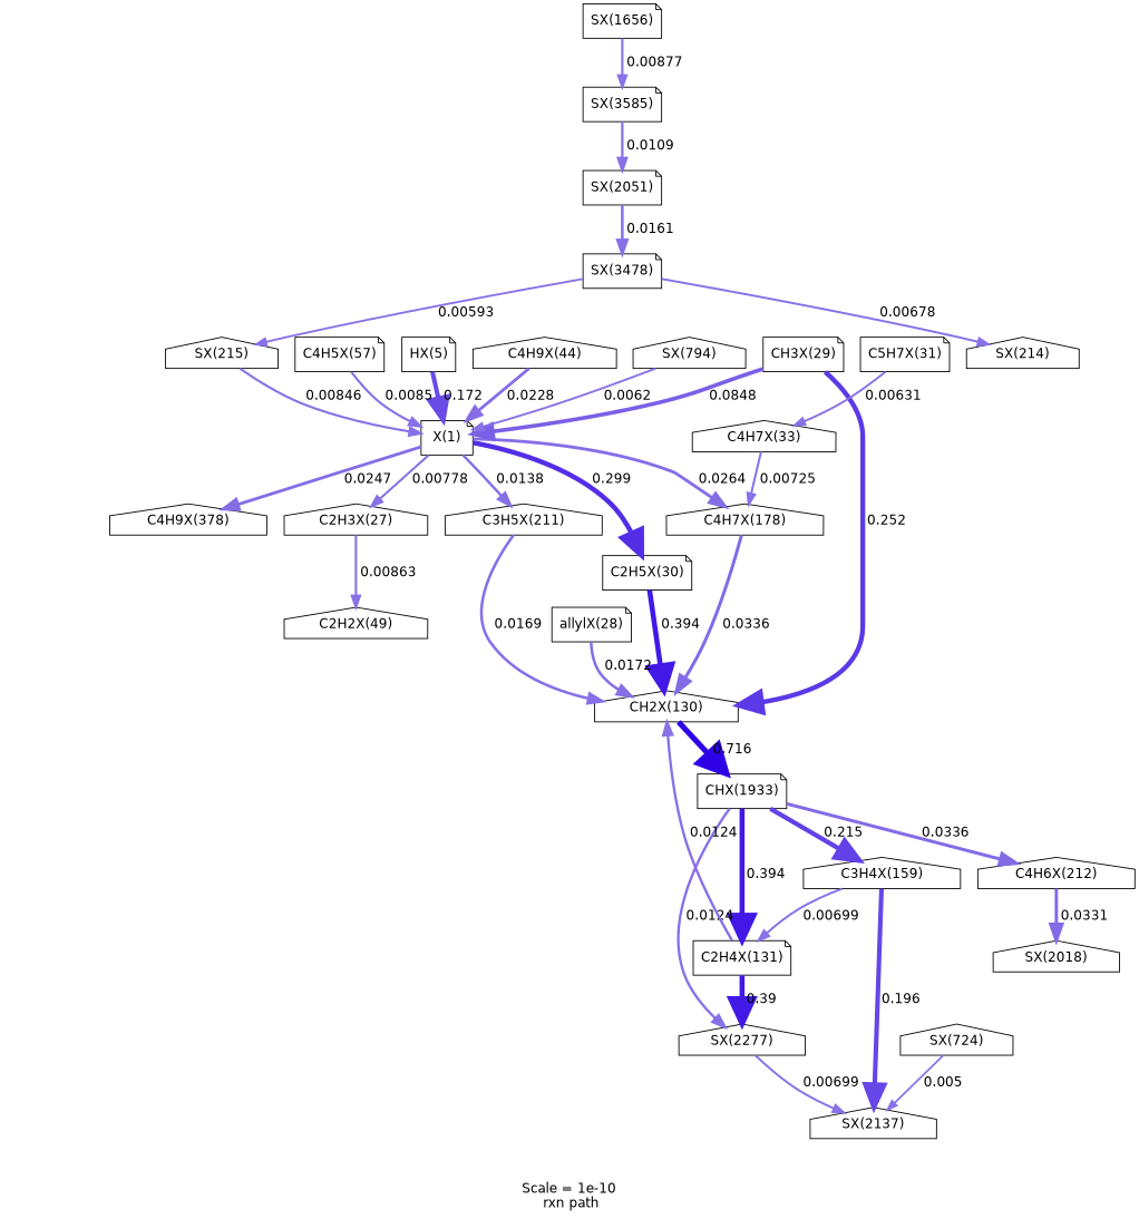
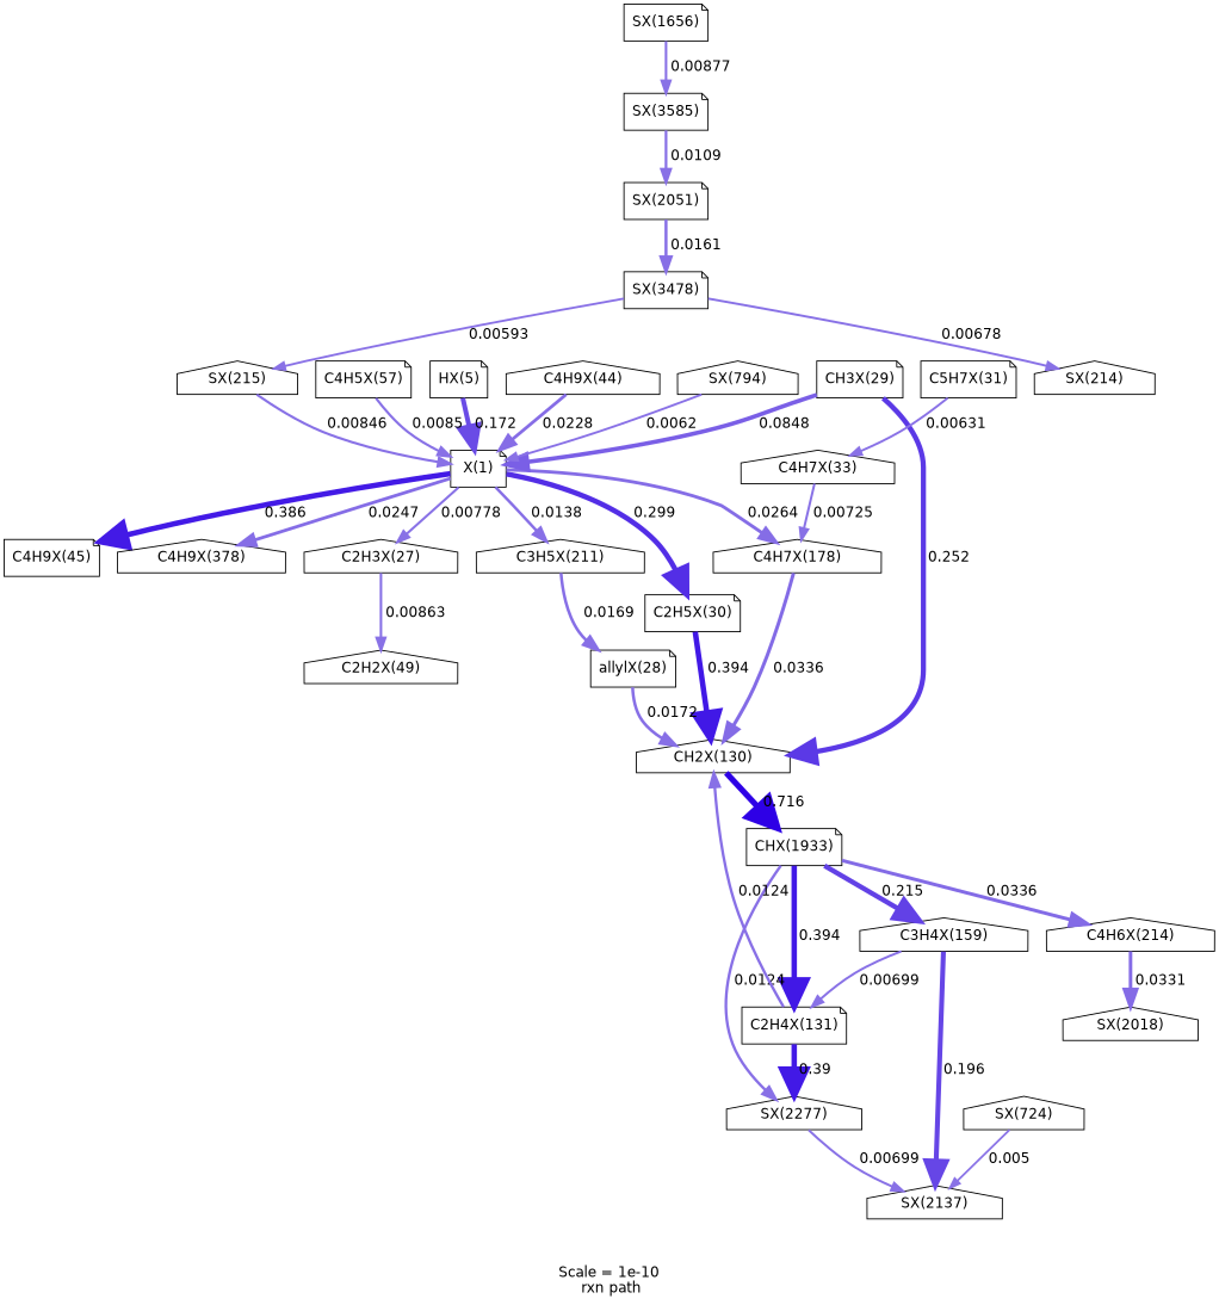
  digraph {
    fontname=Helvetica
    label="Scale = 1e-10\l rxn path"
    node [fontname=Helvetica shape=house]
    edge [arrowsize=2.64 color="0.7, 0.507, 0.9" fontname=Helvetica style="setlinewidth(5.3)"]
    n1 [label="HX(5)" shape=note]
    n2 [label="X(1)" shape=note]
    n3 [label="C2H3X(27)"]
    n4 [label="C2H5X(30)" shape=note]
    n5 [label="C4H7X(178)"]
    n6 [label="C3H5X(211)"]
+   n7 [label="C4H9X(45)" shape=note]
    n8 [label="C4H9X(378)"]
    n9 [label="C2H2X(49)"]
    n10 [label="CH2X(130)"]
    n11 [label="allylX(28)" shape=note]
    n12 [label="C4H5X(57)" shape=note]
    n13 [label="CHX(1933)" shape=note]
    n14 [label="CH3X(29)" shape=note]
    n15 [label="C4H9X(44)"]
    n16 [label="SX(794)"]
    n17 [label="SX(215)"]
    n18 [label="C3H4X(159)"]
    n19 [label="C2H4X(131)" shape=note]
-   n20 [label="C4H6X(212)"]
+   n20 [label="C4H6X(214)"]
    n21 [label="SX(2277)"]
    n22 [label="C5H7X(31)" shape=note]
    n23 [label="C4H7X(33)"]
    n24 [label="SX(2137)"]
    n25 [label="SX(2018)"]
    n26 [label="SX(724)"]
    n27 [label="SX(1656)" shape=note]
    n28 [label="SX(3585)" shape=note]
    n29 [label="SX(2051)" shape=note]
    n30 [label="SX(3478)" shape=note]
    n31 [label="SX(214)"]
    n1 -> n2 [arrowsize=2.34 color="0.7, 0.672, 0.9" label=" 0.172" style="setlinewidth(4.67)"]
    n2 -> n3 [arrowsize=1.17 color="0.7, 0.508, 0.9" label=" 0.00778" style="setlinewidth(2.33)"]
    n2 -> n4 [arrowsize=2.54 color="0.7, 0.799, 0.9" label=" 0.299" style="setlinewidth(5.09)"]
    n2 -> n5 [arrowsize=1.63 color="0.7, 0.526, 0.9" label=" 0.0264" style="setlinewidth(3.26)"]
    n2 -> n6 [arrowsize=1.38 color="0.7, 0.514, 0.9" label=" 0.0138" style="setlinewidth(2.76)"]
+   n2 -> n7 [color="0.7, 0.886, 0.9" label=" 0.386" style="setlinewidth(5.28)"]
    n2 -> n8 [arrowsize=1.6 color="0.7, 0.525, 0.9" label=" 0.0247" style="setlinewidth(3.21)"]
    n3 -> n9 [arrowsize=1.21 color="0.7, 0.509, 0.9" label=" 0.00863" style="setlinewidth(2.41)"]
    n4 -> n10 [arrowsize=2.65 color="0.7, 0.894, 0.9" label=" 0.394"]
    n5 -> n10 [arrowsize=1.72 color="0.7, 0.534, 0.9" label=" 0.0336" style="setlinewidth(3.44)"]
-   n6 -> n10 [arrowsize=1.46 color="0.7, 0.517, 0.9" label=" 0.0169" style="setlinewidth(2.92)"]
+   n6 -> n11 [arrowsize=1.46 color="0.7, 0.517, 0.9" label=" 0.0169" style="setlinewidth(2.92)"]
    n10 -> n13 [arrowsize=2.87 color="0.7, 1.22, 0.9" label=" 0.716" style="setlinewidth(5.75)"]
    n11 -> n10 [arrowsize=1.47 color="0.7, 0.517, 0.9" label=" 0.0172" style="setlinewidth(2.93)"]
    n12 -> n2 [arrowsize=1.2 color="0.7, 0.508, 0.9" label=" 0.0085" style="setlinewidth(2.4)"]
    n13 -> n18 [arrowsize=2.42 color="0.7, 0.715, 0.9" label=" 0.215" style="setlinewidth(4.84)"]
    n13 -> n19 [arrowsize=2.65 color="0.7, 0.894, 0.9" label=" 0.394"]
    n13 -> n20 [arrowsize=1.72 color="0.7, 0.534, 0.9" label=" 0.0336" style="setlinewidth(3.44)"]
    n13 -> n21 [arrowsize=1.34 color="0.7, 0.512, 0.9" label=" 0.0124" style="setlinewidth(2.69)"]
    n14 -> n2 [arrowsize=2.07 color="0.7, 0.585, 0.9" label=" 0.0848" style="setlinewidth(4.14)"]
    n14 -> n10 [arrowsize=2.48 color="0.7, 0.752, 0.9" label=" 0.252" style="setlinewidth(4.96)"]
    n15 -> n2 [arrowsize=1.57 color="0.7, 0.523, 0.9" label=" 0.0228" style="setlinewidth(3.15)"]
    n16 -> n2 [arrowsize=1.08 color="0.7, 0.506, 0.9" label=" 0.0062" style="setlinewidth(2.16)"]
    n17 -> n2 [arrowsize=1.2 color="0.7, 0.508, 0.9" label=" 0.00846" style="setlinewidth(2.4)"]
    n18 -> n19 [arrowsize=1.13 label=" 0.00699" style="setlinewidth(2.25)"]
    n18 -> n24 [arrowsize=2.39 color="0.7, 0.696, 0.9" label=" 0.196" style="setlinewidth(4.77)"]
    n19 -> n10 [arrowsize=1.34 color="0.7, 0.512, 0.9" label=" 0.0124" style="setlinewidth(2.68)"]
    n19 -> n21 [color="0.7, 0.89, 0.9" label=" 0.39" style="setlinewidth(5.29)"]
    n20 -> n25 [arrowsize=1.71 color="0.7, 0.533, 0.9" label=" 0.0331" style="setlinewidth(3.43)"]
    n21 -> n24 [arrowsize=1.13 label=" 0.00699" style="setlinewidth(2.25)"]
    n22 -> n23 [arrowsize=1.09 color="0.7, 0.506, 0.9" label=" 0.00631" style="setlinewidth(2.18)"]
    n23 -> n5 [arrowsize=1.14 label=" 0.00725" style="setlinewidth(2.28)"]
    n26 -> n24 [arrowsize=1 color="0.7, 0.505, 0.9" label=" 0.005" style="setlinewidth(2)"]
    n27 -> n28 [arrowsize=1.21 color="0.7, 0.509, 0.9" label=" 0.00877" style="setlinewidth(2.42)"]
    n28 -> n29 [arrowsize=1.29 color="0.7, 0.511, 0.9" label=" 0.0109" style="setlinewidth(2.59)"]
    n29 -> n30 [arrowsize=1.44 color="0.7, 0.516, 0.9" label=" 0.0161" style="setlinewidth(2.88)"]
    n30 -> n17 [arrowsize=1.06 color="0.7, 0.506, 0.9" label=" 0.00593" style="setlinewidth(2.13)"]
    n30 -> n31 [arrowsize=1.11 label=" 0.00678" style="setlinewidth(2.23)"]
  }
